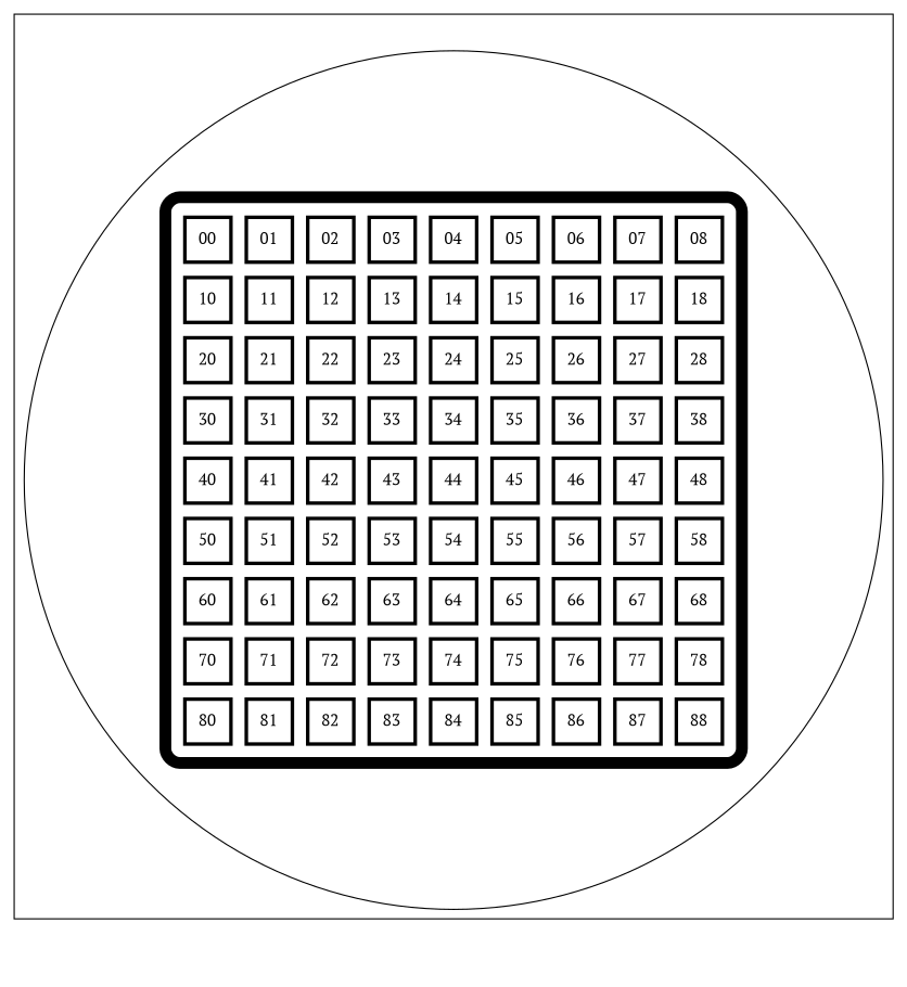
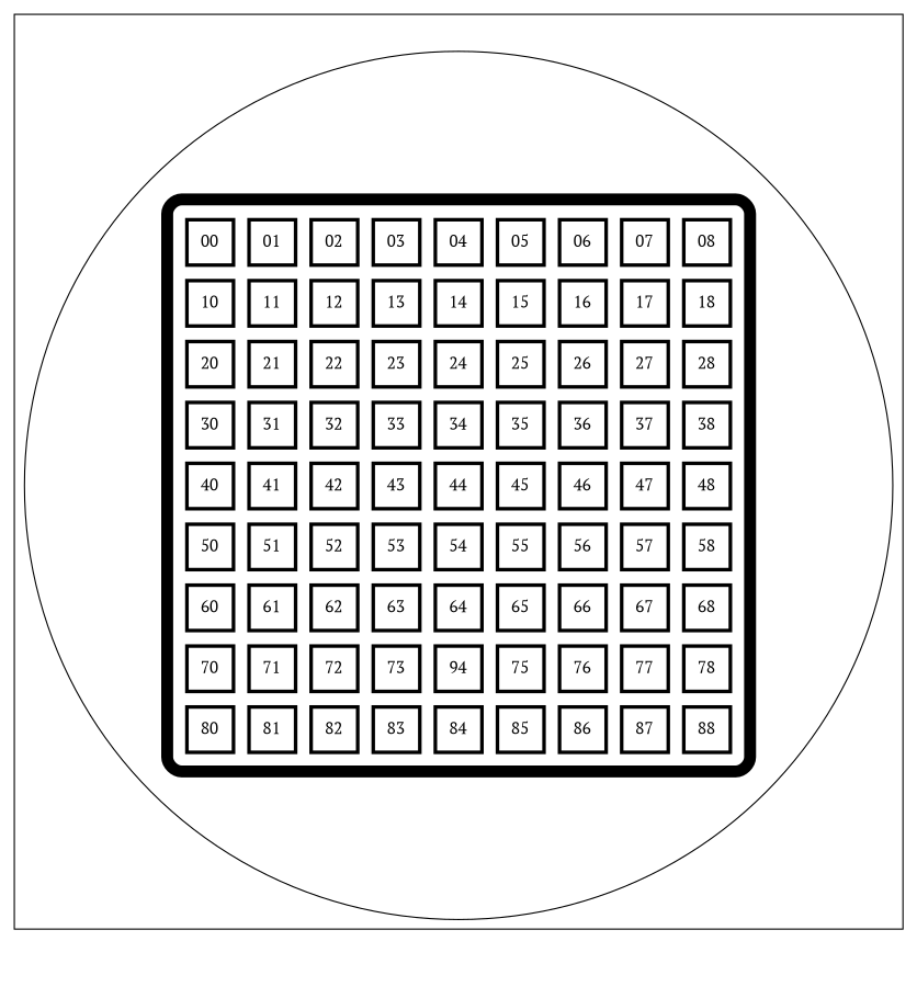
  digraph {
    fillcolor="purple:pink"
    fontcolor=white
    gradient=linear
    label="Graph"
    fontname="PT Serif"
-   n1 [fillcolor="gold:brown" gradient=radial gradientangle=180 label=<  <TABLE border="10" cellspacing="10" cellpadding="10" style="rounded" gradient="linear" gradientcolor="yellow:violet" gradientangle="315"> <TR><TD border="3" gradient="linear" gradientcolor="yellow" gradientangle="315">00</TD> <TD border="3" gradient="linear" gradientcolor="yellow:green" gradientangle="315">01</TD> <TD border="3" gradient="linear" gradientcolor="green" gradientangle="315">02</TD> <TD border="3" gradient="linear" gradientcolor="green:blue" gradientangle="315">03</TD> <TD border="3" gradient="linear" gradientcolor="blue" gradientangle="315">04</TD> <TD border="3" gradient="linear" gradientcolor="blue:purple" gradientangle="315">05</TD> <TD border="3" gradient="linear" gradientcolor="purple" gradientangle="315">06</TD> <TD border="3" gradient="linear" gradientcolor="purple:violet" gradientangle="315">07</TD> <TD border="3" gradient="linear" gradientcolor="violet" gradientangle="315">08</TD></TR>    <TR><TD border="3" gradient="linear" gradientcolor="yellow:gold"  gradientangle="315">10</TD> <TD border="3" gradient="linear" gradientcolor="yellow:green"  gradientangle="315">11</TD> <TD border="3" gradient="linear" gradientcolor="yellow:green"  gradientangle="315">12</TD> <TD border="3" gradient="linear" gradientcolor="yellow:blue"  gradientangle="315">13</TD> <TD border="3" gradient="linear" gradientcolor="yellow:blue"  gradientangle="315">14</TD> <TD border="3" gradient="linear" gradientcolor="yellow:purple"  gradientangle="315">15</TD> <TD border="3" gradient="linear" gradientcolor="yellow:purple"  gradientangle="315">16</TD> <TD border="3" gradient="linear" gradientcolor="yellow:violet"  gradientangle="315">17</TD> <TD border="3" gradient="linear" gradientcolor="yellow:violet"  gradientangle="315">18</TD></TR>    <TR><TD border="3" gradient="linear" gradientcolor="gold"  gradientangle="315">20</TD> <TD border="3" gradient="linear" gradientcolor="gold:green"  gradientangle="315">21</TD> <TD border="3" gradient="linear" gradientcolor="gold:green"  gradientangle="315">22</TD> <TD border="3" gradient="linear" gradientcolor="gold:blue"  gradientangle="315">23</TD> <TD border="3" gradient="linear" gradientcolor="gold:blue"  gradientangle="315">24</TD> <TD border="3" gradient="linear" gradientcolor="gold:purple"  gradientangle="315">25</TD> <TD border="3" gradient="linear" gradientcolor="gold:purple"  gradientangle="315">26</TD> <TD border="3" gradient="linear" gradientcolor="gold:violet"  gradientangle="315">27</TD> <TD border="3" gradient="linear" gradientcolor="gold:violet"  gradientangle="315">28</TD></TR>    <TR><TD border="3" gradient="linear" gradientcolor="gold:orange"  gradientangle="315">30</TD> <TD border="3" gradient="linear" gradientcolor="orange:green"  gradientangle="315">31</TD> <TD border="3" gradient="linear" gradientcolor="orange:green"  gradientangle="315">32</TD> <TD border="3" gradient="linear" gradientcolor="orange:blue"  gradientangle="315">33</TD> <TD border="3" gradient="linear" gradientcolor="orange:blue"  gradientangle="315">34</TD> <TD border="3" gradient="linear" gradientcolor="orange:purple"  gradientangle="315">35</TD> <TD border="3" gradient="linear" gradientcolor="orange:purple"  gradientangle="315">36</TD> <TD border="3" gradient="linear" gradientcolor="orange:violet"  gradientangle="315">37</TD> <TD border="3" gradient="linear" gradientcolor="orange:violet"  gradientangle="315">38</TD></TR>    <TR><TD border="3" gradient="linear" gradientcolor="orange"  gradientangle="315">40</TD> <TD border="3" gradient="linear" gradientcolor="orange:green"  gradientangle="315">41</TD> <TD border="3" gradient="linear" gradientcolor="orange:green"  gradientangle="315">42</TD> <TD border="3" gradient="linear" gradientcolor="orange:blue"  gradientangle="315">43</TD> <TD border="3" gradient="linear" gradientcolor="orange:blue"  gradientangle="315">44</TD> <TD border="3" gradient="linear" gradientcolor="orange:purple"  gradientangle="315">45</TD> <TD border="3" gradient="linear" gradientcolor="orange:purple"  gradientangle="315">46</TD> <TD border="3" gradient="linear" gradientcolor="orange:violet"  gradientangle="315">47</TD> <TD border="3" gradient="linear" gradientcolor="orange:violet"  gradientangle="315">48</TD></TR>    <TR><TD border="3" gradient="linear" gradientcolor="orange:red"  gradientangle="315">50</TD> <TD border="3" gradient="linear" gradientcolor="red:green"  gradientangle="315">51</TD> <TD border="3" gradient="linear" gradientcolor="red:green"  gradientangle="315">52</TD> <TD border="3" gradient="linear" gradientcolor="red:blue"  gradientangle="315">53</TD> <TD border="3" gradient="linear" gradientcolor="red:blue"  gradientangle="315">54</TD> <TD border="3" gradient="linear" gradientcolor="red:purple"  gradientangle="315">55</TD> <TD border="3" gradient="linear" gradientcolor="red:purple"  gradientangle="315">56</TD> <TD border="3" gradient="linear" gradientcolor="red:violet"  gradientangle="315">57</TD> <TD border="3" gradient="linear" gradientcolor="red:violet"  gradientangle="315">58</TD></TR>    <TR><TD border="3" gradient="linear" gradientcolor="red"  gradientangle="315">60</TD> <TD border="3" gradient="linear" gradientcolor="red:green"  gradientangle="315">61</TD> <TD border="3" gradient="linear" gradientcolor="red:green"  gradientangle="315">62</TD> <TD border="3" gradient="linear" gradientcolor="red:blue"  gradientangle="315">63</TD> <TD border="3" gradient="linear" gradientcolor="red:blue"  gradientangle="315">64</TD> <TD border="3" gradient="linear" gradientcolor="red:purple"  gradientangle="315">65</TD> <TD border="3" gradient="linear" gradientcolor="red:purple"  gradientangle="315">66</TD> <TD border="3" gradient="linear" gradientcolor="red:violet"  gradientangle="315">67</TD> <TD border="3" gradient="linear" gradientcolor="red:violet"  gradientangle="315">68</TD></TR>    <TR><TD border="3" gradient="linear" gradientcolor="red:brown"  gradientangle="315">70</TD> <TD border="3" gradient="linear" gradientcolor="brown:green"  gradientangle="315">71</TD> <TD border="3" gradient="linear" gradientcolor="brown:green"  gradientangle="315">72</TD> <TD border="3" gradient="linear" gradientcolor="brown:blue"  gradientangle="315">73</TD> <TD border="3" gradient="linear" gradientcolor="brown:blue"  gradientangle="315">74</TD> <TD border="3" gradient="linear" gradientcolor="brown:purple"  gradientangle="315">75</TD> <TD border="3" gradient="linear" gradientcolor="brown:purple"  gradientangle="315">76</TD> <TD border="3" gradient="linear" gradientcolor="brown:violet"  gradientangle="315">77</TD> <TD border="3" gradient="linear" gradientcolor="brown:violet"  gradientangle="315">78</TD></TR>    <TR><TD border="3" gradient="linear" gradientcolor="brown"  gradientangle="315">80</TD> <TD border="3" gradient="linear" gradientcolor="brown:green"  gradientangle="315">81</TD> <TD border="3" gradient="linear" gradientcolor="brown:green"  gradientangle="315">82</TD> <TD border="3" gradient="linear" gradientcolor="brown:blue"  gradientangle="315">83</TD> <TD border="3" gradient="linear" gradientcolor="brown:blue"  gradientangle="315">84</TD> <TD border="3" gradient="linear" gradientcolor="brown:purple"  gradientangle="315">85</TD> <TD border="3" gradient="linear" gradientcolor="brown:purple"  gradientangle="315">86</TD> <TD border="3" gradient="linear" gradientcolor="brown:violet"  gradientangle="315">87</TD> <TD border="3" gradient="linear" gradientcolor="brown:violet"  gradientangle="315">88</TD></TR>    </TABLE>> shape=circle fontname="PT Serif"]
+   n1 [fillcolor="gold:brown" gradient=radial gradientangle=180 label=<  <TABLE border="10" cellspacing="10" cellpadding="10" style="rounded" gradient="linear" gradientcolor="yellow:violet" gradientangle="315"> <TR><TD border="3" gradient="linear" gradientcolor="yellow" gradientangle="315">00</TD> <TD border="3" gradient="linear" gradientcolor="yellow:green" gradientangle="315">01</TD> <TD border="3" gradient="linear" gradientcolor="green" gradientangle="315">02</TD> <TD border="3" gradient="linear" gradientcolor="green:blue" gradientangle="315">03</TD> <TD border="3" gradient="linear" gradientcolor="blue" gradientangle="315">04</TD> <TD border="3" gradient="linear" gradientcolor="blue:purple" gradientangle="315">05</TD> <TD border="3" gradient="linear" gradientcolor="purple" gradientangle="315">06</TD> <TD border="3" gradient="linear" gradientcolor="purple:violet" gradientangle="315">07</TD> <TD border="3" gradient="linear" gradientcolor="violet" gradientangle="315">08</TD></TR>    <TR><TD border="3" gradient="linear" gradientcolor="yellow:gold"  gradientangle="315">10</TD> <TD border="3" gradient="linear" gradientcolor="yellow:green"  gradientangle="315">11</TD> <TD border="3" gradient="linear" gradientcolor="yellow:green"  gradientangle="315">12</TD> <TD border="3" gradient="linear" gradientcolor="yellow:blue"  gradientangle="315">13</TD> <TD border="3" gradient="linear" gradientcolor="yellow:blue"  gradientangle="315">14</TD> <TD border="3" gradient="linear" gradientcolor="yellow:purple"  gradientangle="315">15</TD> <TD border="3" gradient="linear" gradientcolor="yellow:purple"  gradientangle="315">16</TD> <TD border="3" gradient="linear" gradientcolor="yellow:violet"  gradientangle="315">17</TD> <TD border="3" gradient="linear" gradientcolor="yellow:violet"  gradientangle="315">18</TD></TR>    <TR><TD border="3" gradient="linear" gradientcolor="gold"  gradientangle="315">20</TD> <TD border="3" gradient="linear" gradientcolor="gold:green"  gradientangle="315">21</TD> <TD border="3" gradient="linear" gradientcolor="gold:green"  gradientangle="315">22</TD> <TD border="3" gradient="linear" gradientcolor="gold:blue"  gradientangle="315">23</TD> <TD border="3" gradient="linear" gradientcolor="gold:blue"  gradientangle="315">24</TD> <TD border="3" gradient="linear" gradientcolor="gold:purple"  gradientangle="315">25</TD> <TD border="3" gradient="linear" gradientcolor="gold:purple"  gradientangle="315">26</TD> <TD border="3" gradient="linear" gradientcolor="gold:violet"  gradientangle="315">27</TD> <TD border="3" gradient="linear" gradientcolor="gold:violet"  gradientangle="315">28</TD></TR>    <TR><TD border="3" gradient="linear" gradientcolor="gold:orange"  gradientangle="315">30</TD> <TD border="3" gradient="linear" gradientcolor="orange:green"  gradientangle="315">31</TD> <TD border="3" gradient="linear" gradientcolor="orange:green"  gradientangle="315">32</TD> <TD border="3" gradient="linear" gradientcolor="orange:blue"  gradientangle="315">33</TD> <TD border="3" gradient="linear" gradientcolor="orange:blue"  gradientangle="315">34</TD> <TD border="3" gradient="linear" gradientcolor="orange:purple"  gradientangle="315">35</TD> <TD border="3" gradient="linear" gradientcolor="orange:purple"  gradientangle="315">36</TD> <TD border="3" gradient="linear" gradientcolor="orange:violet"  gradientangle="315">37</TD> <TD border="3" gradient="linear" gradientcolor="orange:violet"  gradientangle="315">38</TD></TR>    <TR><TD border="3" gradient="linear" gradientcolor="orange"  gradientangle="315">40</TD> <TD border="3" gradient="linear" gradientcolor="orange:green"  gradientangle="315">41</TD> <TD border="3" gradient="linear" gradientcolor="orange:green"  gradientangle="315">42</TD> <TD border="3" gradient="linear" gradientcolor="orange:blue"  gradientangle="315">43</TD> <TD border="3" gradient="linear" gradientcolor="orange:blue"  gradientangle="315">44</TD> <TD border="3" gradient="linear" gradientcolor="orange:purple"  gradientangle="315">45</TD> <TD border="3" gradient="linear" gradientcolor="orange:purple"  gradientangle="315">46</TD> <TD border="3" gradient="linear" gradientcolor="orange:violet"  gradientangle="315">47</TD> <TD border="3" gradient="linear" gradientcolor="orange:violet"  gradientangle="315">48</TD></TR>    <TR><TD border="3" gradient="linear" gradientcolor="orange:red"  gradientangle="315">50</TD> <TD border="3" gradient="linear" gradientcolor="red:green"  gradientangle="315">51</TD> <TD border="3" gradient="linear" gradientcolor="red:green"  gradientangle="315">52</TD> <TD border="3" gradient="linear" gradientcolor="red:blue"  gradientangle="315">53</TD> <TD border="3" gradient="linear" gradientcolor="red:blue"  gradientangle="315">54</TD> <TD border="3" gradient="linear" gradientcolor="red:purple"  gradientangle="315">55</TD> <TD border="3" gradient="linear" gradientcolor="red:purple"  gradientangle="315">56</TD> <TD border="3" gradient="linear" gradientcolor="red:violet"  gradientangle="315">57</TD> <TD border="3" gradient="linear" gradientcolor="red:violet"  gradientangle="315">58</TD></TR>    <TR><TD border="3" gradient="linear" gradientcolor="red"  gradientangle="315">60</TD> <TD border="3" gradient="linear" gradientcolor="red:green"  gradientangle="315">61</TD> <TD border="3" gradient="linear" gradientcolor="red:green"  gradientangle="315">62</TD> <TD border="3" gradient="linear" gradientcolor="red:blue"  gradientangle="315">63</TD> <TD border="3" gradient="linear" gradientcolor="red:blue"  gradientangle="315">64</TD> <TD border="3" gradient="linear" gradientcolor="red:purple"  gradientangle="315">65</TD> <TD border="3" gradient="linear" gradientcolor="red:purple"  gradientangle="315">66</TD> <TD border="3" gradient="linear" gradientcolor="red:violet"  gradientangle="315">67</TD> <TD border="3" gradient="linear" gradientcolor="red:violet"  gradientangle="315">68</TD></TR>    <TR><TD border="3" gradient="linear" gradientcolor="red:brown"  gradientangle="315">70</TD> <TD border="3" gradient="linear" gradientcolor="brown:green"  gradientangle="315">71</TD> <TD border="3" gradient="linear" gradientcolor="brown:green"  gradientangle="315">72</TD> <TD border="3" gradient="linear" gradientcolor="brown:blue"  gradientangle="315">73</TD> <TD border="3" gradient="linear" gradientcolor="brown:blue"  gradientangle="315">94</TD> <TD border="3" gradient="linear" gradientcolor="brown:purple"  gradientangle="315">75</TD> <TD border="3" gradient="linear" gradientcolor="brown:purple"  gradientangle="315">76</TD> <TD border="3" gradient="linear" gradientcolor="brown:violet"  gradientangle="315">77</TD> <TD border="3" gradient="linear" gradientcolor="brown:violet"  gradientangle="315">78</TD></TR>    <TR><TD border="3" gradient="linear" gradientcolor="brown"  gradientangle="315">80</TD> <TD border="3" gradient="linear" gradientcolor="brown:green"  gradientangle="315">81</TD> <TD border="3" gradient="linear" gradientcolor="brown:green"  gradientangle="315">82</TD> <TD border="3" gradient="linear" gradientcolor="brown:blue"  gradientangle="315">83</TD> <TD border="3" gradient="linear" gradientcolor="brown:blue"  gradientangle="315">84</TD> <TD border="3" gradient="linear" gradientcolor="brown:purple"  gradientangle="315">85</TD> <TD border="3" gradient="linear" gradientcolor="brown:purple"  gradientangle="315">86</TD> <TD border="3" gradient="linear" gradientcolor="brown:violet"  gradientangle="315">87</TD> <TD border="3" gradient="linear" gradientcolor="brown:violet"  gradientangle="315">88</TD></TR>    </TABLE>> shape=circle fontname="PT Serif"]
    subgraph cluster_1 {
      fillcolor="blue:green"
      label=Cluster
      n1
    }
  }
